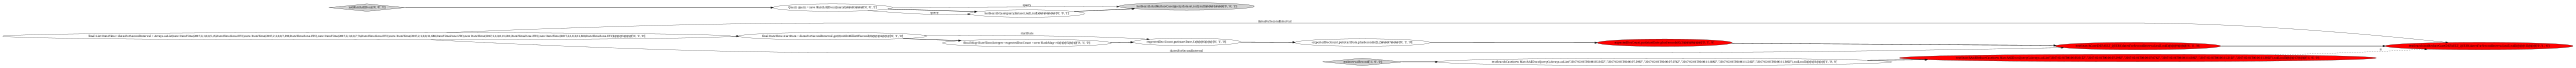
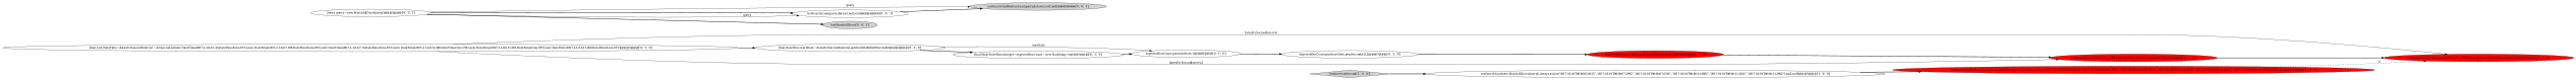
  digraph {
    fontname="Noto Serif"
    rankdir=LR
    node [fillcolor=white fontname="Noto Serif" shape=ellipse style=filled]
    edge [fontname="Noto Serif" style=bold]
    n1 [label="final List<DateTime> datesForSecondInterval = Arrays.asList(new DateTime(2017,2,1,0,0,5,15,DateTimeZone.UTC),new DateTime(2017,2,1,0,0,7,299,DateTimeZone.UTC),new DateTime(2017,2,1,0,0,7,74,DateTimeZone.UTC),new DateTime(2017,2,1,0,0,11,688,DateTimeZone.UTC),new DateTime(2017,2,1,0,0,11,210,DateTimeZone.UTC),new DateTime(2017,2,1,0,0,11,380,DateTimeZone.UTC))@@@3@@@['0', '1', '0']"]
    n2 [fillcolor=red label="testSearchCase(DEFAULT_QUERY,datesForSecondInterval,null,null)@@@9@@@['0', '1', '0']"]
    n3 [fillcolor=red label="testSearchAndReduceCase(DEFAULT_QUERY,datesForSecondInterval,null,null)@@@15@@@['0', '1', '0']"]
    n4 [label="final DateTime startDate = datesForSecondInterval.get(0).withMillisOfSecond(0)@@@4@@@['0', '1', '0']"]
    n5 [fillcolor=lightgray label="testIntervalSecond['1', '0', '0']" shape=diamond]
    n6 [label="testSearchCase(new MatchAllDocsQuery(),Arrays.asList(\"2017-02-01T00:00:05.015Z\",\"2017-02-01T00:00:07.299Z\",\"2017-02-01T00:00:07.074Z\",\"2017-02-01T00:00:11.688Z\",\"2017-02-01T00:00:11.210Z\",\"2017-02-01T00:00:11.380Z\"),null,null)@@@3@@@['1', '0', '0']"]
    n7 [fillcolor=red label="testSearchAndReduceCase(new MatchAllDocsQuery(),Arrays.asList(\"2017-02-01T00:00:05.015Z\",\"2017-02-01T00:00:07.299Z\",\"2017-02-01T00:00:07.074Z\",\"2017-02-01T00:00:11.688Z\",\"2017-02-01T00:00:11.210Z\",\"2017-02-01T00:00:11.380Z\"),null,null)@@@17@@@['1', '0', '0']"]
    n8 [label="Query query = new MatchAllDocsQuery()@@@3@@@['0', '0', '1']"]
    n9 [fillcolor=lightgray label="testSearchAndReduceCase(query,dataset,null,null)@@@5@@@['0', '0', '1']"]
    n10 [label="testSearchCase(query,dataset,null,null)@@@4@@@['0', '0', '1']"]
    n11 [fillcolor=red label="expectedDocCount.put(startDate.plusSeconds(6),3)@@@8@@@['0', '1', '0']"]
    n12 [label="expectedDocCount.put(startDate,1)@@@6@@@['0', '1', '0']"]
    n13 [label="expectedDocCount.put(startDate.plusSeconds(2),2)@@@7@@@['0', '1', '0']"]
    n14 [label="final Map<DateTime,Integer> expectedDocCount = new HashMap<>()@@@5@@@['0', '1', '0']"]
-   n15 [fillcolor=lightgray label="testMatchAllDocs['0', '0', '1']" shape=diamond]
+   n15 [fillcolor=lightgray label="testMatchAllDocs['0', '0', '1']"]
    n1 -> n2 [label=datesForSecondInterval style=solid]
    n1 -> n3 [label=datesForSecondInterval style=solid]
    n1 -> n4
    n2 -> n3
    n4 -> n12 [label=startDate style=solid]
    n4 -> n14
    n5 -> n6
    n6 -> n7
    n7 -> n3 [label=0 style=dashed]
    n8 -> n9 [label=query style=solid]
    n8 -> n10
    n8 -> n10 [label=query style=solid]
    n10 -> n9
    n11 -> n2
    n12 -> n13
    n13 -> n11
    n14 -> n12
-   n15 -> n8
+   n8 -> n15
  }
